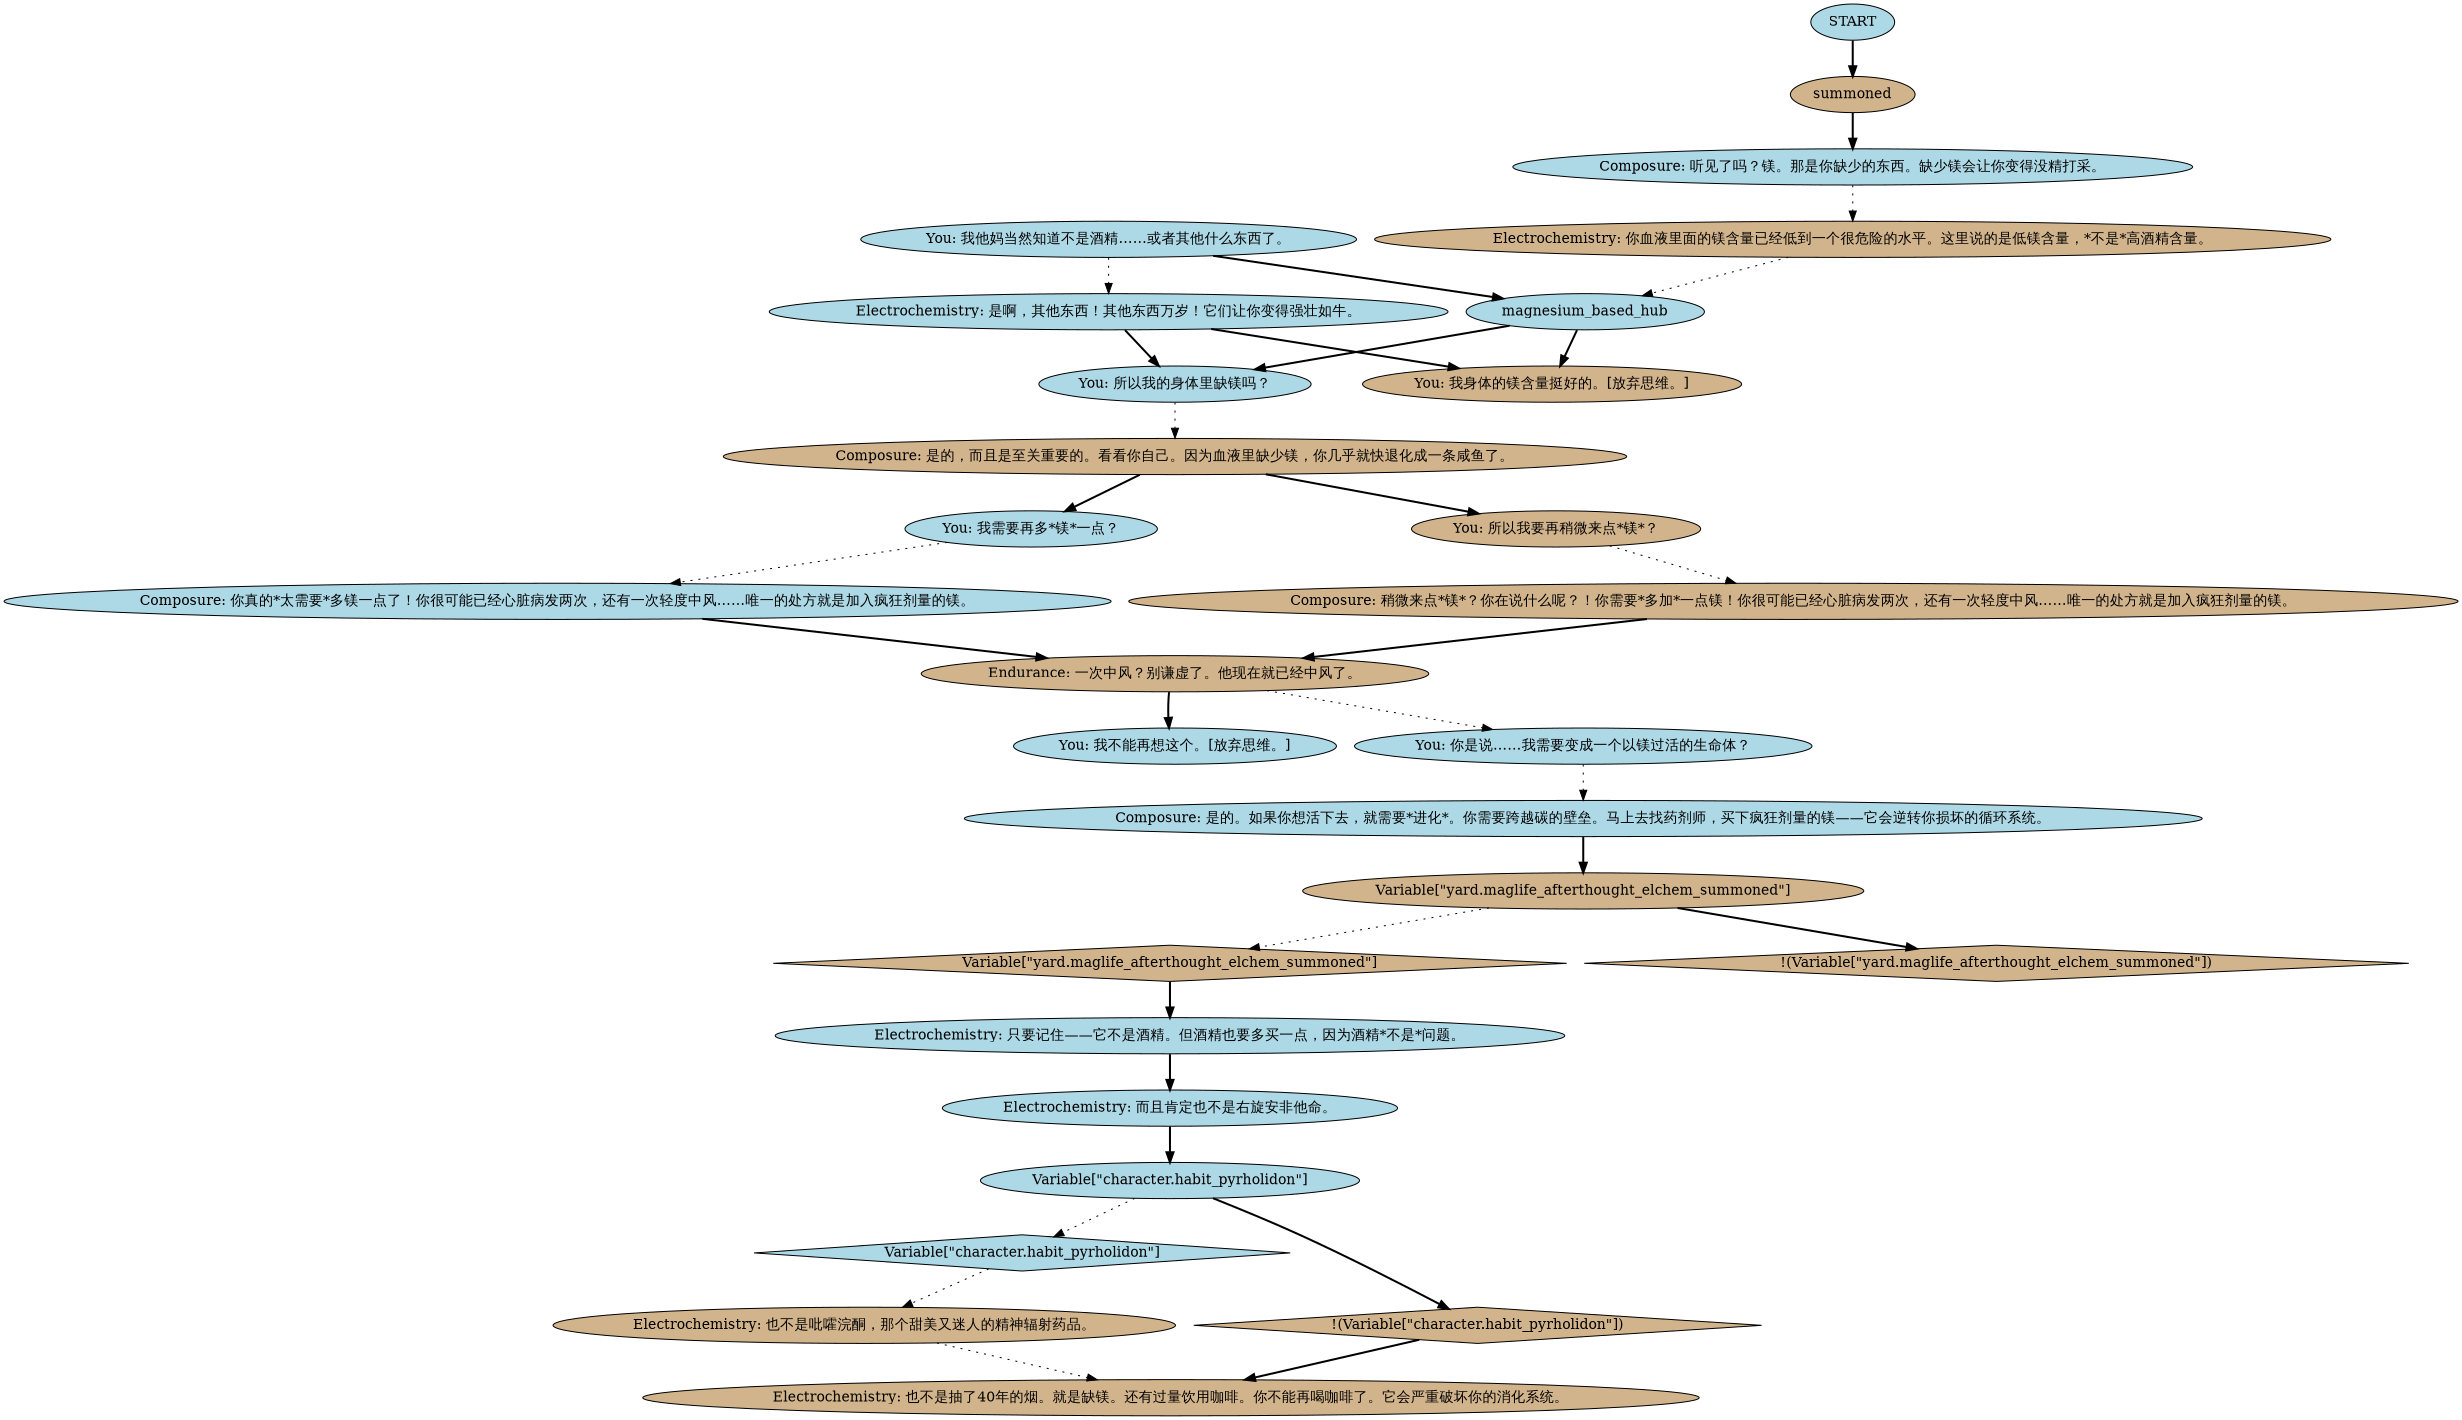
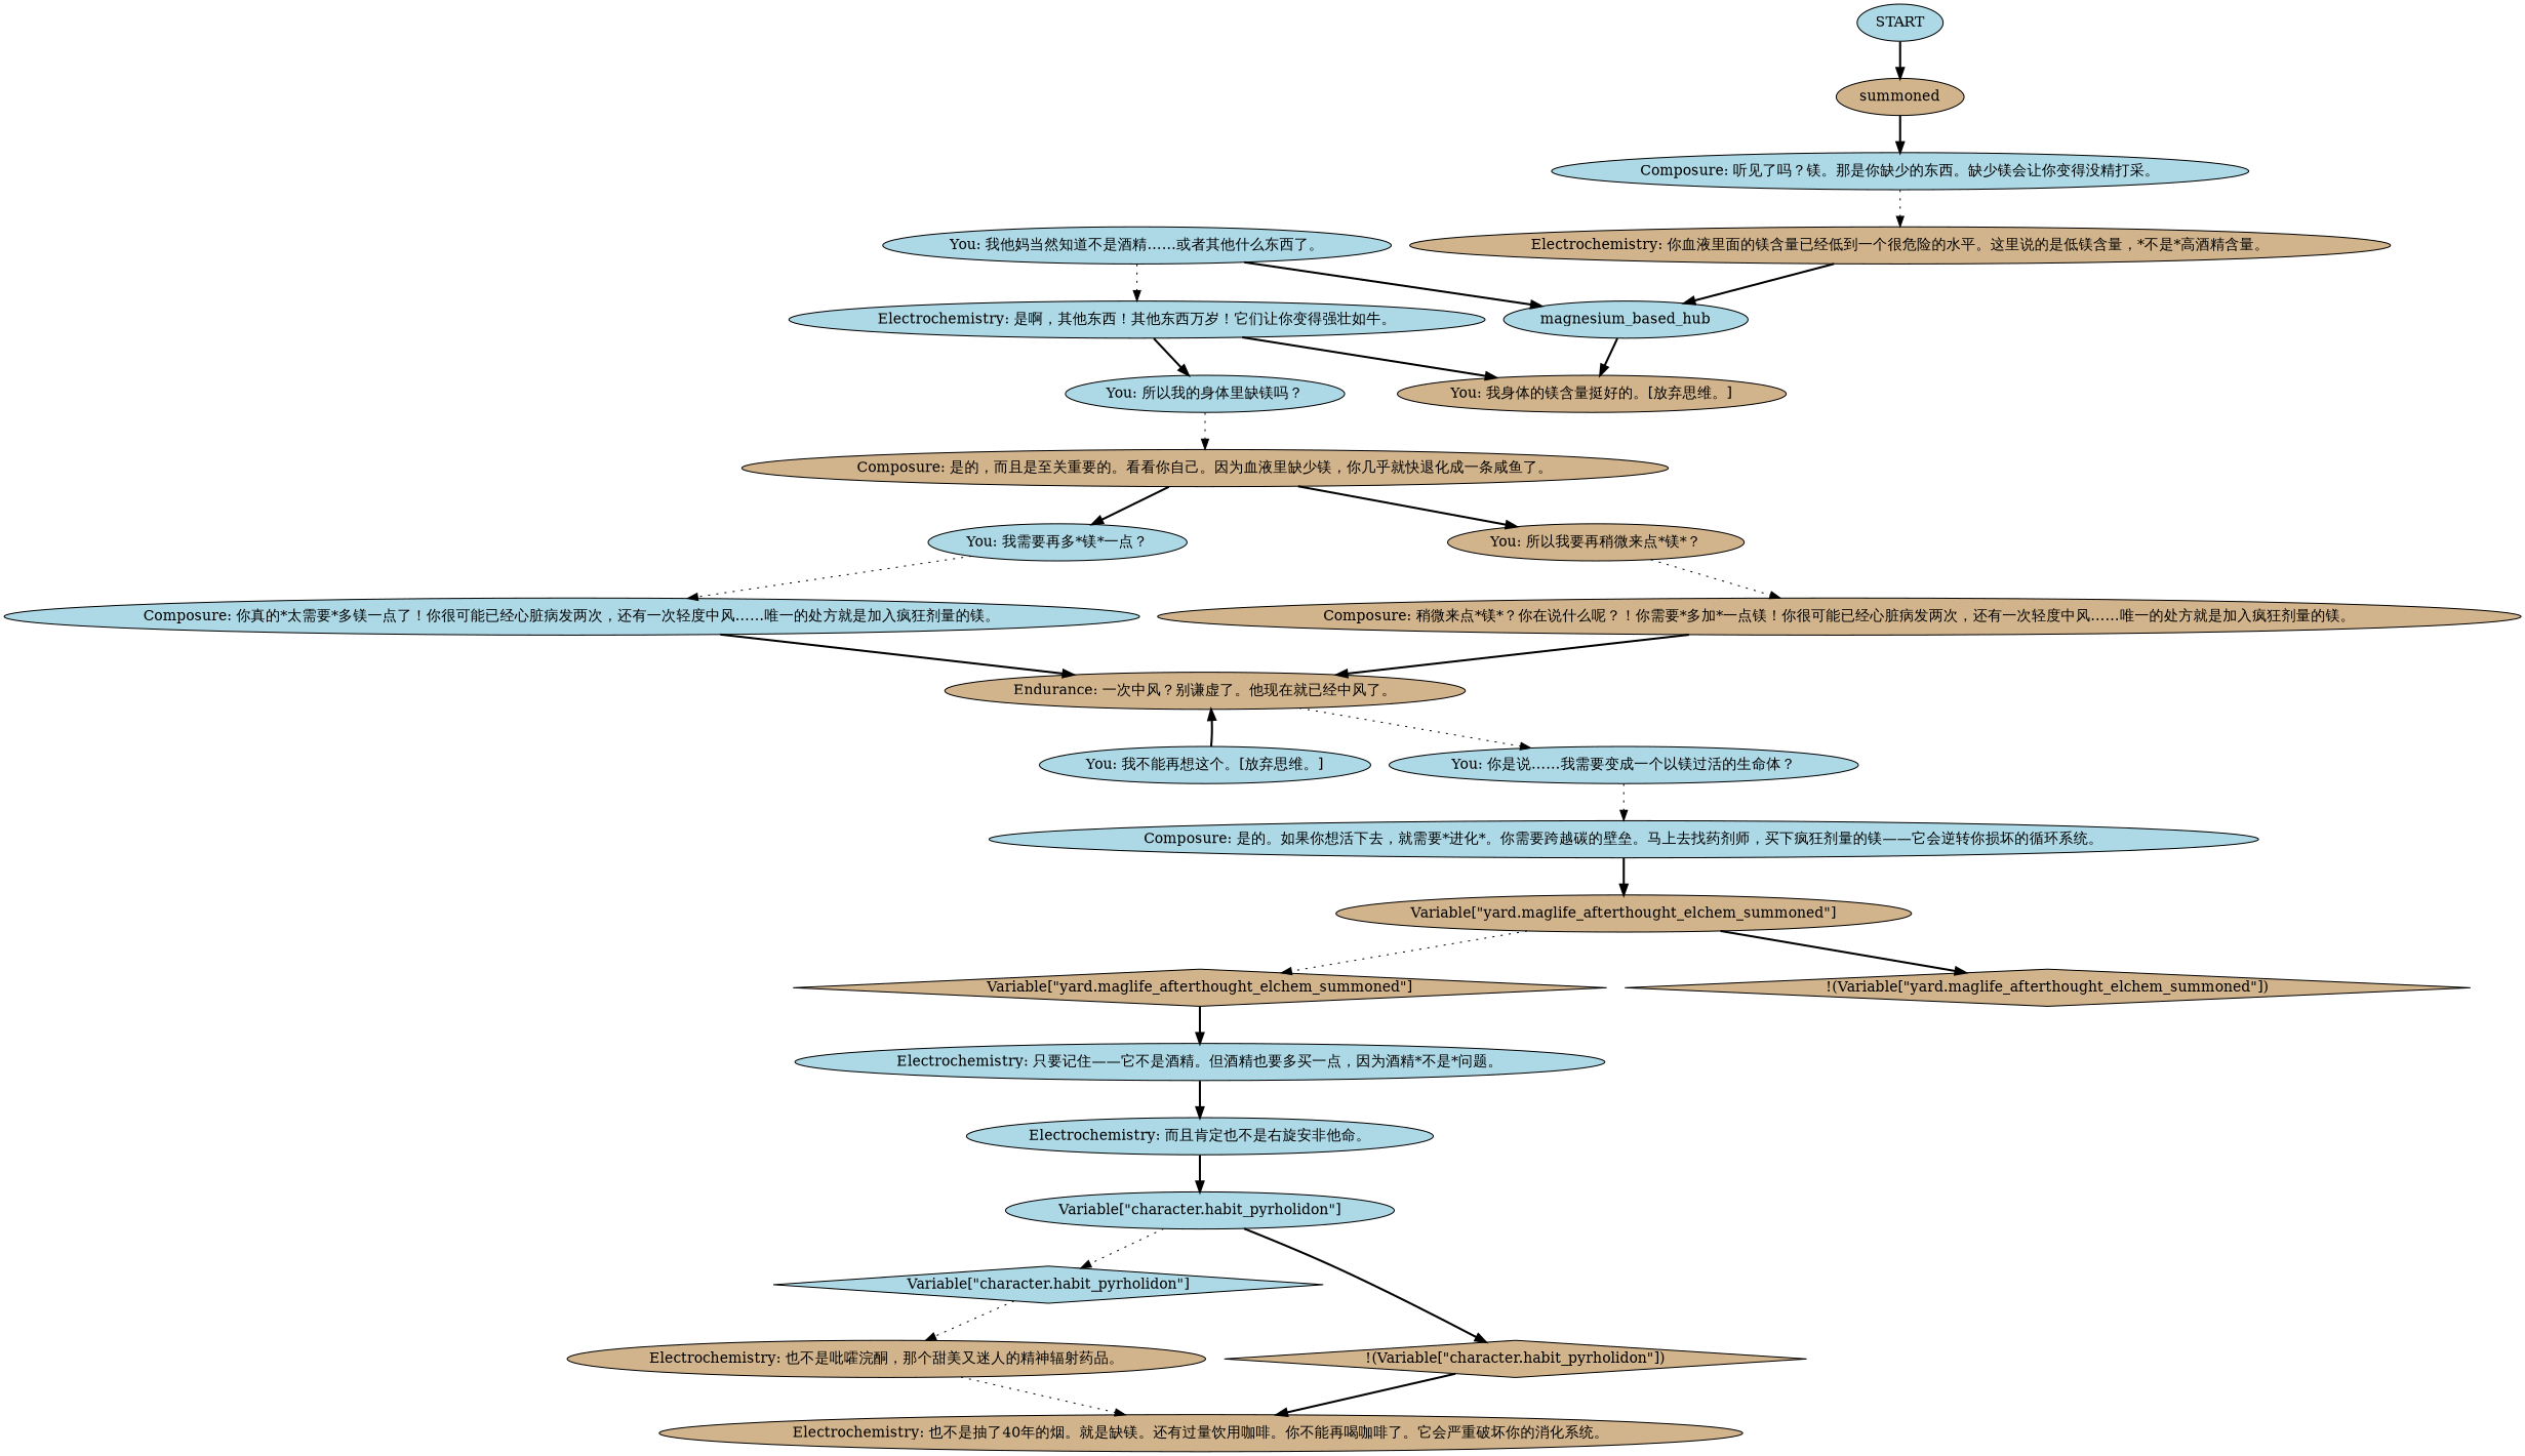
  digraph {
    node [fillcolor=lightblue style=filled]
    edge [style=bold]
    n1 [label=START]
    n2 [fillcolor=tan label=summoned]
    n3 [label="Composure: 听见了吗？镁。那是你缺少的东西。缺少镁会让你变得没精打采。"]
    n4 [fillcolor=tan label="Electrochemistry: 你血液里面的镁含量已经低到一个很危险的水平。这里说的是低镁含量，*不是*高酒精含量。"]
    n5 [fillcolor=tan label="Electrochemistry: 也不是吡嚯浣酮，那个甜美又迷人的精神辐射药品。"]
    n6 [fillcolor=tan label="Electrochemistry: 也不是抽了40年的烟。就是缺镁。还有过量饮用咖啡。你不能再喝咖啡了。它会严重破坏你的消化系统。"]
    n7 [label="You: 所以我的身体里缺镁吗？"]
    n8 [fillcolor=tan label="Composure: 是的，而且是至关重要的。看看你自己。因为血液里缺少镁，你几乎就快退化成一条咸鱼了。"]
    n9 [fillcolor=tan label="You: 所以我要再稍微来点*镁*？"]
    n10 [label="You: 我需要再多*镁*一点？"]
    n11 [label="Electrochemistry: 而且肯定也不是右旋安非他命。"]
    n12 [label="Variable[\"character.habit_pyrholidon\"]"]
    n13 [label="Variable[\"character.habit_pyrholidon\"]" shape=diamond]
    n14 [fillcolor=tan label="!(Variable[\"character.habit_pyrholidon\"])" shape=diamond]
    n15 [label="You: 我他妈当然知道不是酒精……或者其他什么东西了。"]
    n16 [label="Electrochemistry: 是啊，其他东西！其他东西万岁！它们让你变得强壮如牛。"]
    n17 [label=magnesium_based_hub]
    n18 [fillcolor=tan label="You: 我身体的镁含量挺好的。[放弃思维。]"]
    n19 [label="Composure: 你真的*太需要*多镁一点了！你很可能已经心脏病发两次，还有一次轻度中风……唯一的处方就是加入疯狂剂量的镁。"]
    n20 [fillcolor=tan label="Endurance: 一次中风？别谦虚了。他现在就已经中风了。"]
    n21 [label="You: 我不能再想这个。[放弃思维。]"]
    n22 [label="You: 你是说……我需要变成一个以镁过活的生命体？"]
    n23 [fillcolor=tan label="Composure: 稍微来点*镁*？你在说什么呢？！你需要*多加*一点镁！你很可能已经心脏病发两次，还有一次轻度中风……唯一的处方就是加入疯狂剂量的镁。"]
    n24 [label="Composure: 是的。如果你想活下去，就需要*进化*。你需要跨越碳的壁垒。马上去找药剂师，买下疯狂剂量的镁——它会逆转你损坏的循环系统。"]
    n25 [fillcolor=tan label="Variable[\"yard.maglife_afterthought_elchem_summoned\"]"]
    n26 [fillcolor=tan label="Variable[\"yard.maglife_afterthought_elchem_summoned\"]" shape=diamond]
    n27 [fillcolor=tan label="!(Variable[\"yard.maglife_afterthought_elchem_summoned\"])" shape=diamond]
    n28 [label="Electrochemistry: 只要记住——它不是酒精。但酒精也要多买一点，因为酒精*不是*问题。"]
    n1 -> n2
    n2 -> n3
    n3 -> n4 [style=dotted]
-   n4 -> n17 [style=dotted]
+   n4 -> n17
    n5 -> n6 [style=dotted]
    n7 -> n8 [style=dotted]
    n8 -> n9
    n8 -> n10
    n9 -> n23 [style=dotted]
    n10 -> n19 [style=dotted]
    n11 -> n12
    n12 -> n13 [style=dotted]
    n12 -> n14
    n13 -> n5 [style=dotted]
    n14 -> n6
    n15 -> n16 [style=dotted]
    n15 -> n17
    n16 -> n7
    n16 -> n18
-   n17 -> n7
    n17 -> n18
    n19 -> n20
-   n20 -> n21
+   n21 -> n20
    n20 -> n22 [style=dotted]
    n22 -> n24 [style=dotted]
    n23 -> n20
    n24 -> n25
    n25 -> n26 [style=dotted]
    n25 -> n27
    n26 -> n28
    n28 -> n11
  }
